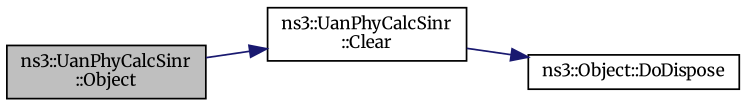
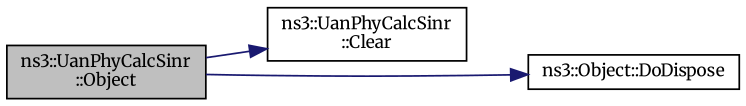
  digraph {
    fontname=Merriweather
    rankdir=LR
    node [color=black fillcolor=white fontname=Merriweather fontsize=10 shape=record style=filled]
    edge [color=midnightblue fontname=Merriweather fontsize=10 labelfontname=Helvetica labelfontsize=10 style=solid]
    n1 [fillcolor=grey75 fontcolor=black height=0.2 label="ns3::UanPhyCalcSinr\l::Object" width=0.4]
    n2 [height=0.2 label="ns3::UanPhyCalcSinr\l::Clear" width=0.4]
    n3 [height=0.2 label="ns3::Object::DoDispose" width=0.4]
    n1 -> n2
-   n2 -> n3
+   n1 -> n3
  }
